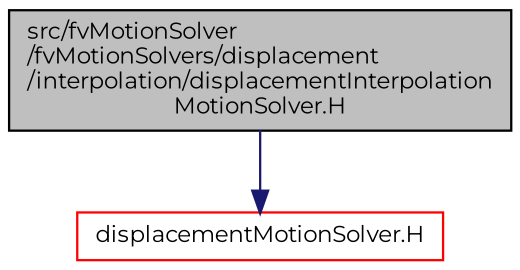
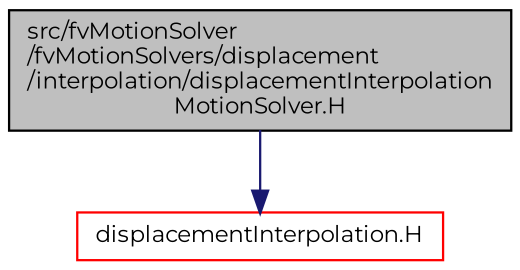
  digraph {
    fontname=Montserrat
    node [fontname=Montserrat fontsize=10 shape=record]
    n1 [color=black fillcolor=grey75 fontcolor=black height=0.2 label="src/fvMotionSolver\l/fvMotionSolvers/displacement\l/interpolation/displacementInterpolation\lMotionSolver.H" style=filled width=0.4]
-   n2 [color=red height=0.2 label="displacementMotionSolver.H" width=0.4]
+   n2 [color=red height=0.2 label="displacementInterpolation.H" width=0.4]
    n1 -> n2 [color=midnightblue fontname=Montserrat fontsize=10 labelfontname=Helvetica labelfontsize=10 style=solid]
  }
